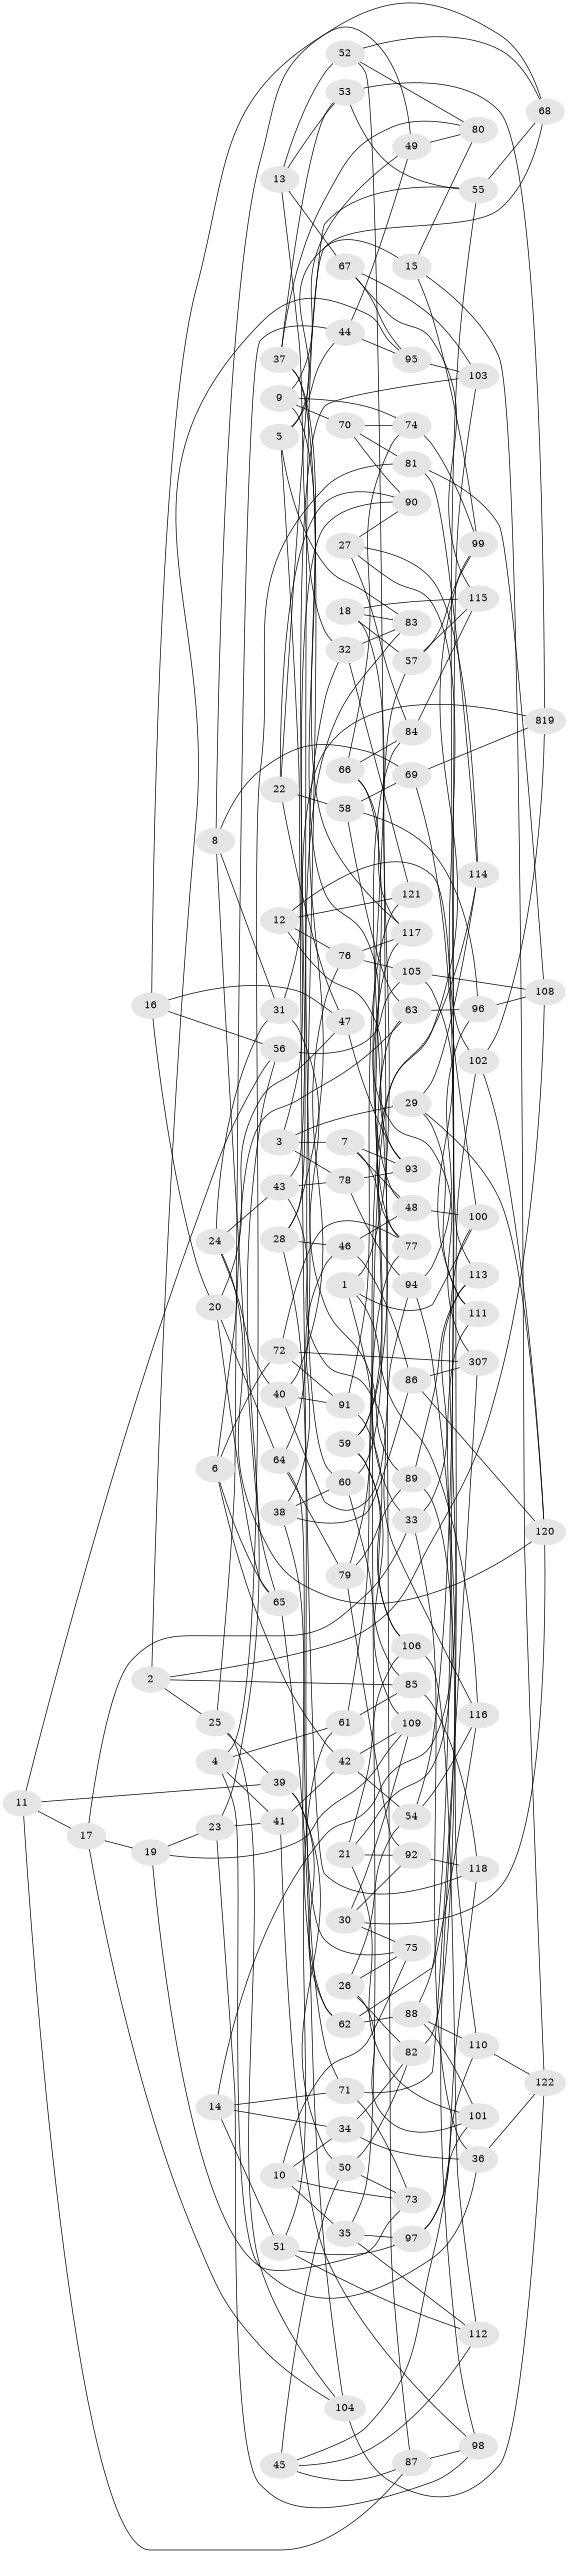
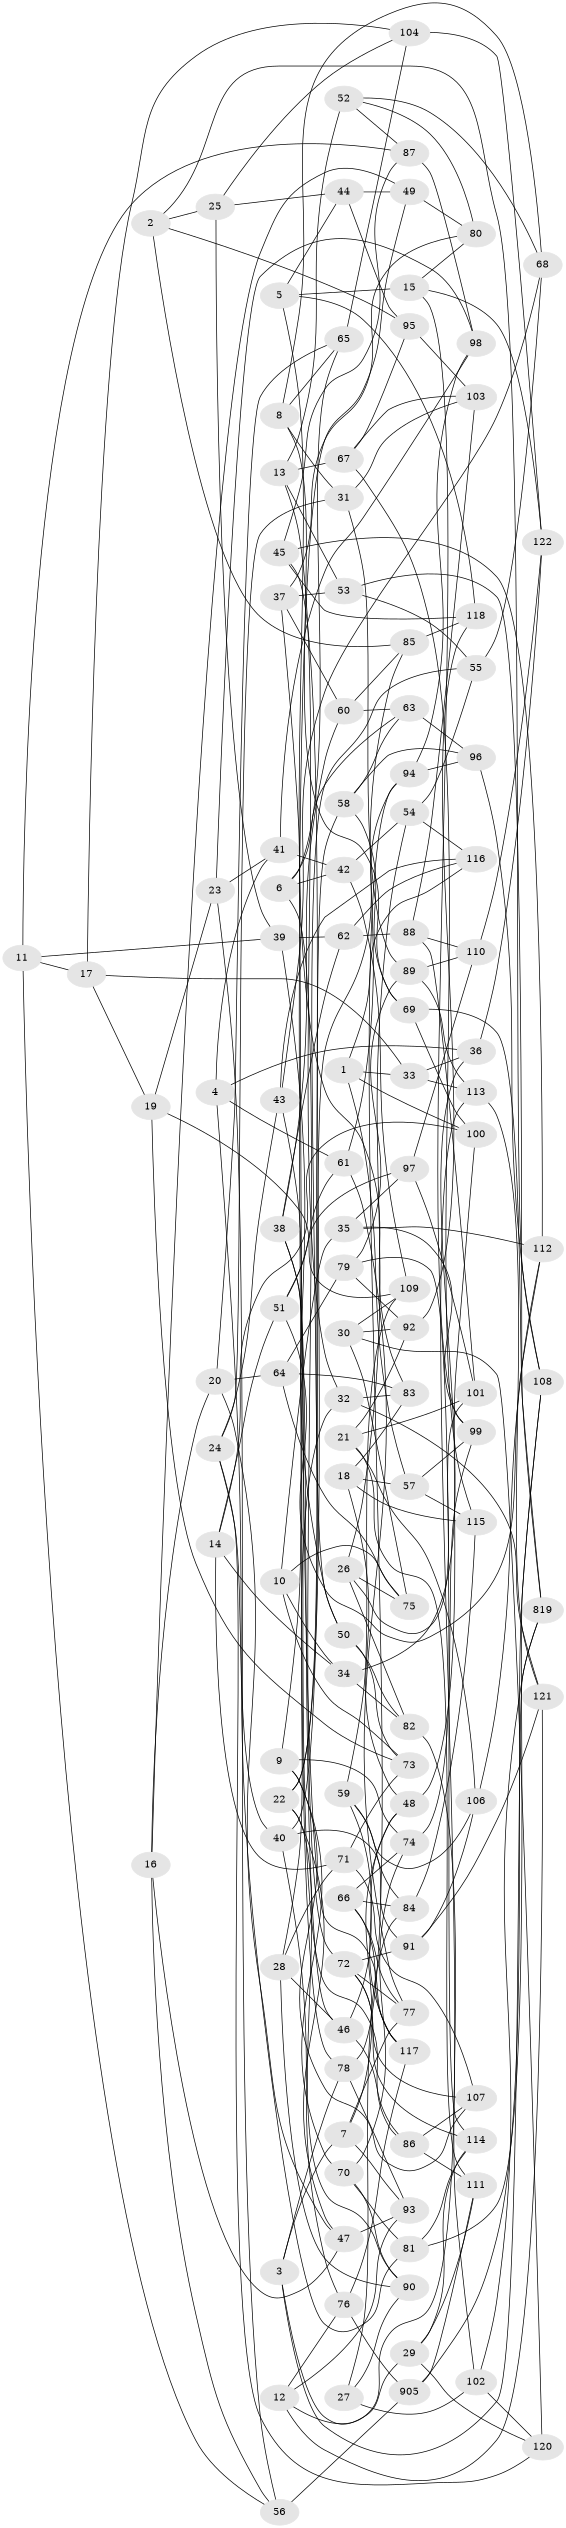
  graph {
    rankdir=LR
    node [color=gray90 style=filled]
    1
    33
    57
    100
    116
    36
    113
    99
    115
    2
    25
    85
    95
    108
    44
    39
    104
    118
    103
    3
    7
    29
    78
    n24 [label=819]
    48
    77
    93
    111
    120
    114
    94
    4
    41
    61
    81
    122
    42
    98
    5
    15
    83
    80
    49
    6
    63
    65
    72
    109
    54
    96
-   107 [label=307]
+   107
    91
    8
    31
    68
    69
    89
    9
    70
    74
    90
    10
    34
    35
    73
    75
    82
    97
    112
    11
    17
    56
    87
    19
    62
    50
-   105
+   105 [label=905]
    12
    76
    121
    117
    13
    32
    52
    53
    67
    55
    14
    51
    71
    16
    20
    47
    64
    23
    18
    79
    21
    92
    101
    106
    22
    58
    24
    40
    43
    26
    102
    27
    84
    28
    46
    86
    30
    110
    37
    60
    38
    88
    45
    59
    66
    1 -- 33
    1 -- 57
    1 -- 100
    1 -- 116
    33 -- 36
    33 -- 113
    57 -- 99
    57 -- 115
    36 -- 122
+   113 -- 121
    2 -- 25
    2 -- 85
    2 -- 95
    2 -- 108
    25 -- 44
    25 -- 39
    25 -- 104
    85 -- 118
    95 -- 103
    44 -- 95
    44 -- 49
    39 -- 62
    39 -- 50
    104 -- 122
    3 -- 7
    3 -- 29
    3 -- 78
    3 -- n24
    7 -- 48
    7 -- 77
    7 -- 93
    29 -- 111
    29 -- 120
    29 -- 114
    78 -- 93
    78 -- 94
    48 -- 100
    94 -- 98
    94 -- 96
    4 -- 36
    4 -- 41
    4 -- 61
    4 -- 81
    41 -- 42
    41 -- 98
    61 -- 85
    61 -- 77
    81 -- 108
    81 -- 114
    42 -- 109
    42 -- 54
    5 -- 44
    5 -- 118
    5 -- 15
    5 -- 83
    15 -- 99
    15 -- 122
    15 -- 80
    49 -- 80
    6 -- 42
    6 -- 63
    6 -- 65
    6 -- 72
    63 -- 96
    65 -- 104
    72 -- 77
    72 -- 107
    72 -- 91
    54 -- 116
    54 -- 55
    96 -- 108
    91 -- 121
    91 -- 106
    8 -- 65
    8 -- 31
    8 -- 68
    8 -- 69
    31 -- 103
    31 -- 89
    69 -- 100
    69 -- n24
    89 -- 113
    89 -- 110
    9 -- 49
    9 -- 107
    9 -- 70
    9 -- 74
    70 -- 81
    70 -- 74
    70 -- 90
    74 -- 99
    10 -- 34
    10 -- 35
    10 -- 73
    10 -- 75
    34 -- 36
    34 -- 82
    35 -- 99
    35 -- 97
    35 -- 112
    82 -- 102
    97 -- 101
    97 -- 110
    11 -- 39
    11 -- 17
    11 -- 56
    11 -- 87
    17 -- 33
    17 -- 104
    17 -- 19
    56 -- 105
    87 -- 98
    19 -- 109
    19 -- 73
    19 -- 23
    62 -- 116
    62 -- 88
    50 -- 73
    50 -- 82
    105 -- 108
    105 -- 111
    12 -- 113
    12 -- 93
    12 -- 76
    12 -- 121
    76 -- 105
    76 -- 117
    13 -- 32
    13 -- 52
    13 -- 53
    13 -- 67
    32 -- 83
    32 -- 121
    52 -- 80
    52 -- 68
    52 -- 87
    53 -- n24
    53 -- 55
    67 -- 115
    67 -- 95
    67 -- 103
    55 -- 68
    14 -- 100
    14 -- 34
    14 -- 51
    14 -- 71
    51 -- 61
    51 -- 97
    51 -- 112
    71 -- 107
    71 -- 73
    16 -- 49
    16 -- 56
    16 -- 20
    16 -- 47
    20 -- 65
    20 -- 47
    20 -- 64
    47 -- 93
    64 -- 83
    64 -- 75
    64 -- 79
    23 -- 41
    23 -- 98
    23 -- 56
    18 -- 57
    18 -- 115
    18 -- 48
    18 -- 83
    79 -- 114
    79 -- 89
    79 -- 92
    21 -- 111
    21 -- 92
    21 -- 101
    21 -- 106
    92 -- 118
    106 -- 112
    22 -- 90
    22 -- 55
    22 -- 47
    22 -- 58
    58 -- 63
    58 -- 96
    58 -- 69
    24 -- 120
    24 -- 31
    24 -- 40
    24 -- 43
    40 -- 94
    40 -- 91
    40 -- 76
    43 -- 116
    43 -- 78
    43 -- 68
    26 -- 54
    26 -- 75
    26 -- 82
    26 -- 101
    102 -- n24
    102 -- 120
-   27 -- 114
+   72 -- 114
    27 -- 90
    27 -- 102
    27 -- 84
    84 -- 115
    28 -- 90
    28 -- 32
    28 -- 71
    28 -- 46
    46 -- 48
    46 -- 86
-   86 -- 120
+   86 -- 111
    86 -- 107
    30 -- 120
    30 -- 109
    30 -- 75
    30 -- 92
    110 -- 122
    37 -- 80
    37 -- 117
    37 -- 53
    37 -- 60
    60 -- 85
    60 -- 63
    38 -- 62
    38 -- 46
    38 -- 86
    38 -- 60
    88 -- 103
    88 -- 101
    88 -- 110
    45 -- 118
    45 -- 112
    45 -- 87
    45 -- 50
    59 -- 109
    59 -- 117
    59 -- 106
    59 -- 84
    66 -- 77
    66 -- 74
    66 -- 117
    66 -- 84
  }
